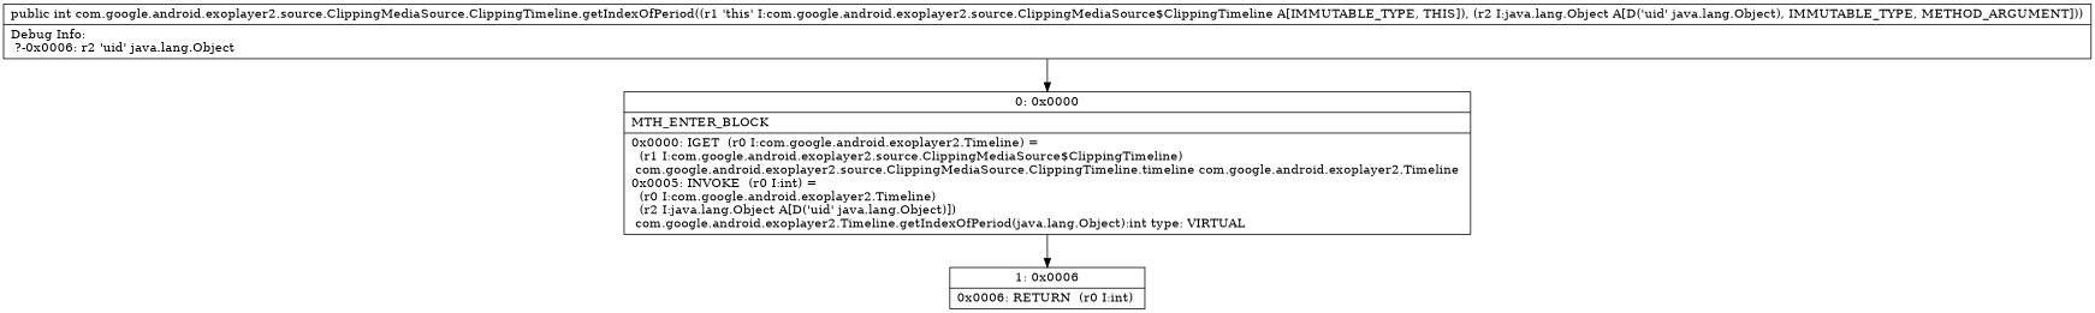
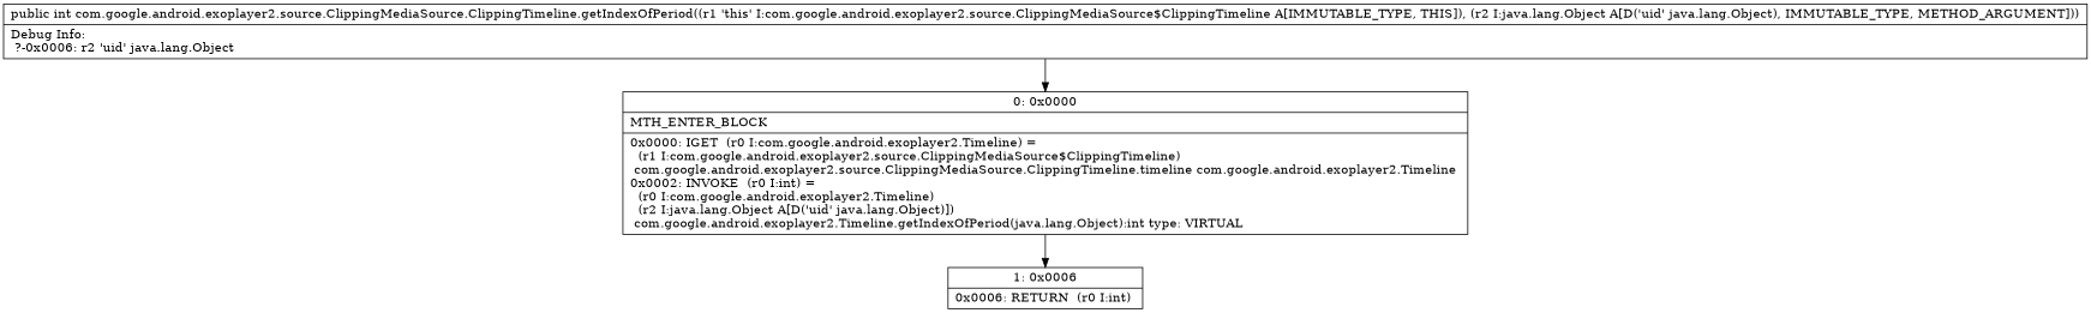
  digraph {
    node [shape=record]
-   n1 [label="{0\:\ 0x0000|MTH_ENTER_BLOCK\l|0x0000: IGET  (r0 I:com.google.android.exoplayer2.Timeline) = \l  (r1 I:com.google.android.exoplayer2.source.ClippingMediaSource$ClippingTimeline)\l com.google.android.exoplayer2.source.ClippingMediaSource.ClippingTimeline.timeline com.google.android.exoplayer2.Timeline \l0x0005: INVOKE  (r0 I:int) = \l  (r0 I:com.google.android.exoplayer2.Timeline)\l  (r2 I:java.lang.Object A[D('uid' java.lang.Object)])\l com.google.android.exoplayer2.Timeline.getIndexOfPeriod(java.lang.Object):int type: VIRTUAL \l}"]
+   n1 [label="{0\:\ 0x0000|MTH_ENTER_BLOCK\l|0x0000: IGET  (r0 I:com.google.android.exoplayer2.Timeline) = \l  (r1 I:com.google.android.exoplayer2.source.ClippingMediaSource$ClippingTimeline)\l com.google.android.exoplayer2.source.ClippingMediaSource.ClippingTimeline.timeline com.google.android.exoplayer2.Timeline \l0x0002: INVOKE  (r0 I:int) = \l  (r0 I:com.google.android.exoplayer2.Timeline)\l  (r2 I:java.lang.Object A[D('uid' java.lang.Object)])\l com.google.android.exoplayer2.Timeline.getIndexOfPeriod(java.lang.Object):int type: VIRTUAL \l}"]
    n2 [label="{1\:\ 0x0006|0x0006: RETURN  (r0 I:int) \l}"]
    n3 [label="{public int com.google.android.exoplayer2.source.ClippingMediaSource.ClippingTimeline.getIndexOfPeriod((r1 'this' I:com.google.android.exoplayer2.source.ClippingMediaSource$ClippingTimeline A[IMMUTABLE_TYPE, THIS]), (r2 I:java.lang.Object A[D('uid' java.lang.Object), IMMUTABLE_TYPE, METHOD_ARGUMENT]))  | Debug Info:\l  ?\-0x0006: r2 'uid' java.lang.Object\l}"]
    n1 -> n2
    n3 -> n1
  }
